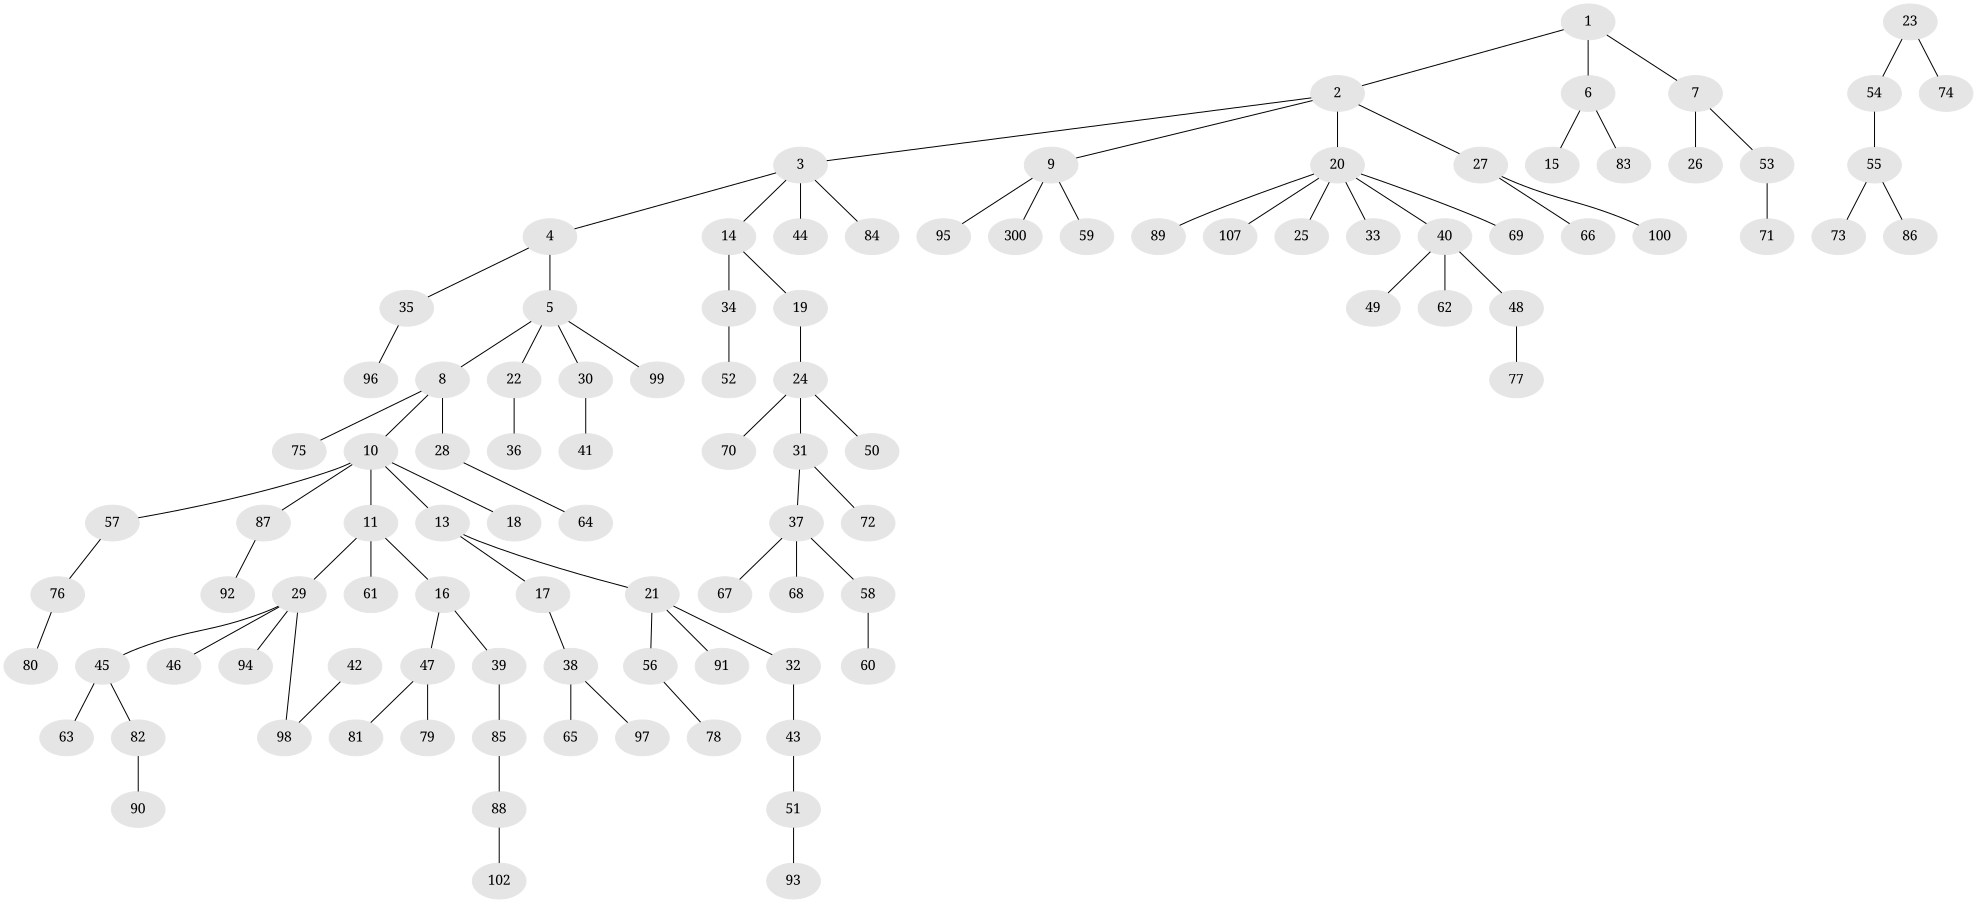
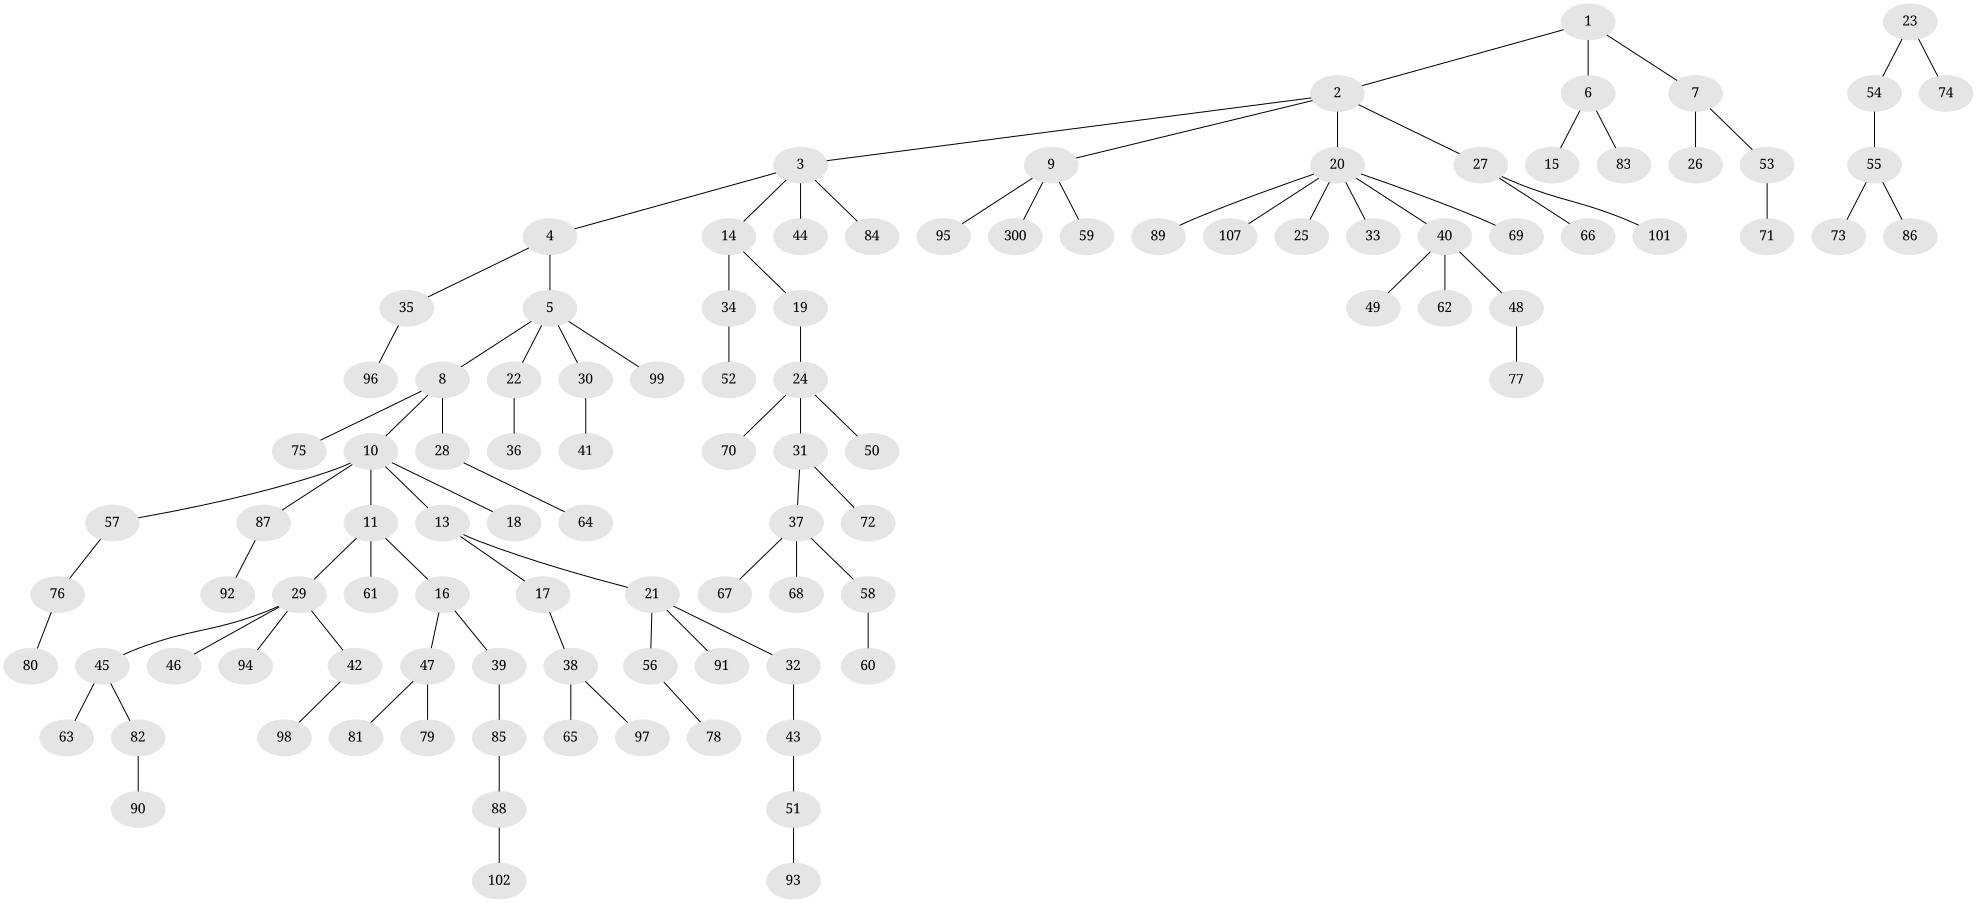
  graph {
    fontname="Noto Serif"
    node [color=gray90 fontname="Noto Serif" style=filled]
    edge [fontname="Noto Serif"]
    1
    2
    6
    7
    3
    9
    20
    27
    15
    83
    26
    53
    4
    14
    44
    84
    59
    95
    n19 [label=300]
    25
    33
    40
    69
    89
    n25 [label=107]
    66
-   101 [label=100]
+   101
    5
    35
    19
    34
    8
    22
    30
    99
    96
    10
    28
    75
    36
    41
    71
    11
    13
    18
    57
    87
    64
    16
    29
    61
    17
    21
    76
    92
    39
    47
    42
    45
    46
    94
    23
    54
    74
    38
    32
    56
    91
    24
    52
    85
    79
    81
    65
    97
    31
    50
    70
    48
    49
    62
    43
    51
    78
    55
    37
    72
    98
    63
    82
    58
    67
    68
    60
    88
    77
    93
    90
    73
    86
    80
    102
    1 -- 2
    1 -- 6
    1 -- 7
    2 -- 3
    2 -- 9
    2 -- 20
    2 -- 27
    6 -- 15
    6 -- 83
    7 -- 26
    7 -- 53
    3 -- 4
    3 -- 14
    3 -- 44
    3 -- 84
    9 -- 59
    9 -- 95
    9 -- n19
    20 -- 25
    20 -- 33
    20 -- 40
    20 -- 69
    20 -- 89
    20 -- n25
    27 -- 66
    27 -- 101
    53 -- 71
    4 -- 5
    4 -- 35
    14 -- 19
    14 -- 34
    40 -- 48
    40 -- 49
    40 -- 62
    5 -- 8
    5 -- 22
    5 -- 30
    5 -- 99
    35 -- 96
    19 -- 24
    34 -- 52
    8 -- 10
    8 -- 28
    8 -- 75
    22 -- 36
    30 -- 41
    10 -- 11
    10 -- 13
    10 -- 18
    10 -- 57
    10 -- 87
    28 -- 64
    11 -- 16
    11 -- 29
    11 -- 61
    13 -- 17
    13 -- 21
    57 -- 76
    87 -- 92
    16 -- 39
    16 -- 47
-   29 -- 98
+   29 -- 42
    29 -- 45
    29 -- 46
    29 -- 94
    17 -- 38
    21 -- 32
    21 -- 56
    21 -- 91
    76 -- 80
    39 -- 85
    47 -- 79
    47 -- 81
    42 -- 98
    45 -- 63
    45 -- 82
    23 -- 54
    23 -- 74
    54 -- 55
    38 -- 65
    38 -- 97
    32 -- 43
    56 -- 78
    24 -- 31
    24 -- 50
    24 -- 70
    85 -- 88
    31 -- 37
    31 -- 72
    48 -- 77
    43 -- 51
    51 -- 93
    55 -- 73
    55 -- 86
    37 -- 58
    37 -- 67
    37 -- 68
    82 -- 90
    58 -- 60
    88 -- 102
  }
